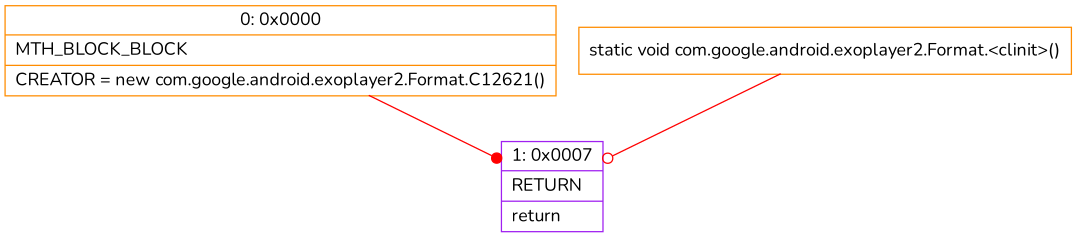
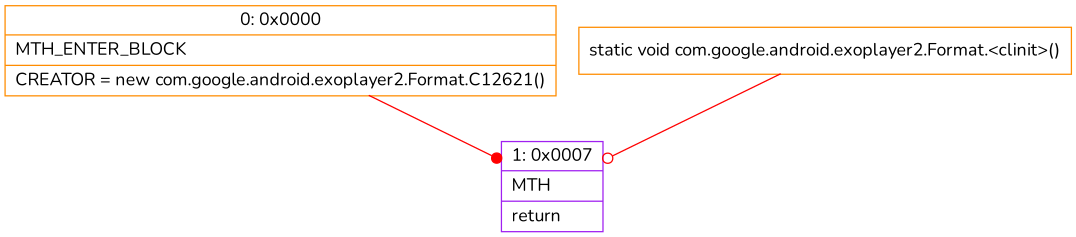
  digraph {
    fontname=Nunito
    node [color=darkorange fontname=Nunito shape=record]
    edge [color=red fontname=Nunito]
-   n1 [label="{0\:\ 0x0000|MTH_BLOCK_BLOCK\l|CREATOR = new com.google.android.exoplayer2.Format.C12621()\l}"]
-   n2 [color=purple label="{1\:\ 0x0007|RETURN\l|return\l}"]
+   n1 [label="{0\:\ 0x0000|MTH_ENTER_BLOCK\l|CREATOR = new com.google.android.exoplayer2.Format.C12621()\l}"]
+   n2 [color=purple label="{1\:\ 0x0007|MTH\l|return\l}"]
    n3 [label="{static void com.google.android.exoplayer2.Format.\<clinit\>() }"]
    n1 -> n2 [arrowhead=dot]
    n3 -> n2 [arrowhead=odot]
  }
